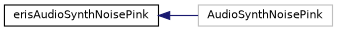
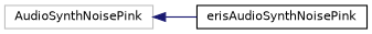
  digraph {
    rankdir=LR
    node [fillcolor=white fontname=Helvetica fontsize=10 shape=record style=filled]
    n1 [color=grey75 height=0.2 label=AudioSynthNoisePink width=0.4]
    n2 [color=black height=0.2 label=erisAudioSynthNoisePink width=0.4]
-   n2 -> n1 [color=midnightblue dir=back fontname=Helvetica fontsize=10 labelfontname=Helvetica labelfontsize=10 style=solid]
+   n1 -> n2 [color=midnightblue dir=back fontname=Helvetica fontsize=10 labelfontname=Helvetica labelfontsize=10 style=solid]
  }
